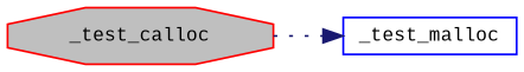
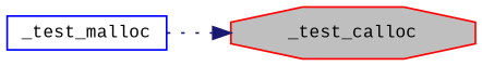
  digraph {
    rankdir=LR
    fontname="Liberation Mono"
    node [fontname="Liberation Mono" fontsize=10 style=filled]
    n1 [color=red fillcolor=grey75 fontcolor=black height=0.2 label=_test_calloc shape=octagon width=0.4]
    n2 [color=blue fillcolor=white height=0.2 label=_test_malloc shape=box width=0.4]
-   n1 -> n2 [color=midnightblue fontname="Liberation Mono" fontsize=10 labelfontname=Helvetica labelfontsize=10 style=dotted]
+   n2 -> n1 [color=midnightblue fontname="Liberation Mono" fontsize=10 labelfontname=Helvetica labelfontsize=10 style=dotted]
  }
